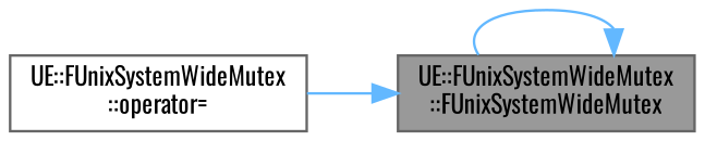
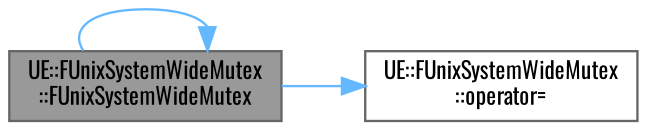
  digraph {
    rankdir=RL
    fontname=Oswald
    node [fontname=Oswald fontsize=10 shape=box style=filled]
    edge [color=steelblue1 dir=back fontname=Oswald fontsize=10 labelfontname=Helvetica labelfontsize=10 style=solid]
    n1 [color=gray40 fillcolor=grey60 fontcolor=black height=0.2 label="UE::FUnixSystemWideMutex\l::FUnixSystemWideMutex" width=0.4]
    n2 [color=grey40 fillcolor=white height=0.2 label="UE::FUnixSystemWideMutex\l::operator=" width=0.4]
    n1 -> n1
-   n1 -> n2
+   n2 -> n1
  }
